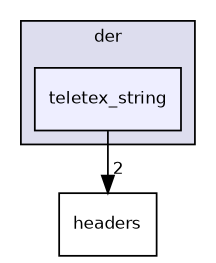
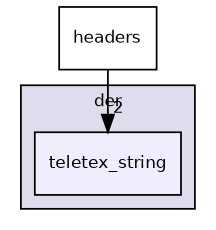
  digraph {
    compound=true
    node [fontname=Helvetica fontsize=10 shape=box]
    n1 [fillcolor="#eeeeff" label=teletex_string pencolor=black style=filled]
    n2 [label=headers]
    subgraph cluster_1 {
      bgcolor="#ddddee"
      fontname=Helvetica
      fontsize=10
      label=der
      pencolor=black
      n1
    }
-   n1 -> n2 [headlabel=2 labeldistance=1.5 labelfontname=Helvetica labelfontsize=10]
+   n2 -> n1 [headlabel=2 labeldistance=1.5 labelfontname=Helvetica labelfontsize=10]
  }
